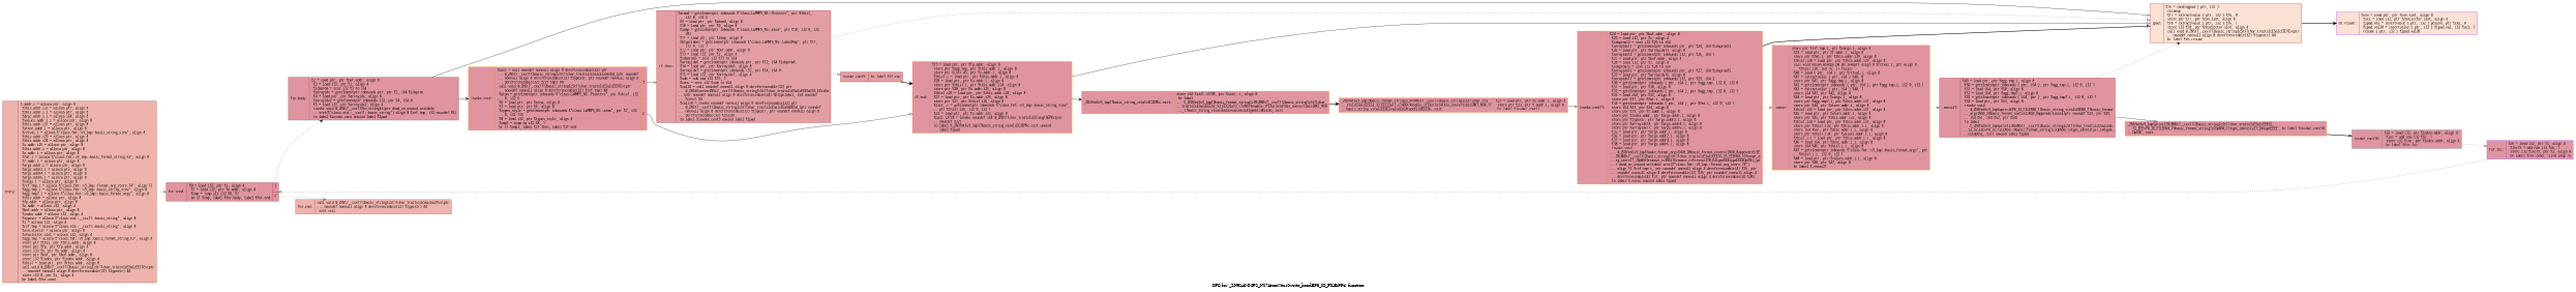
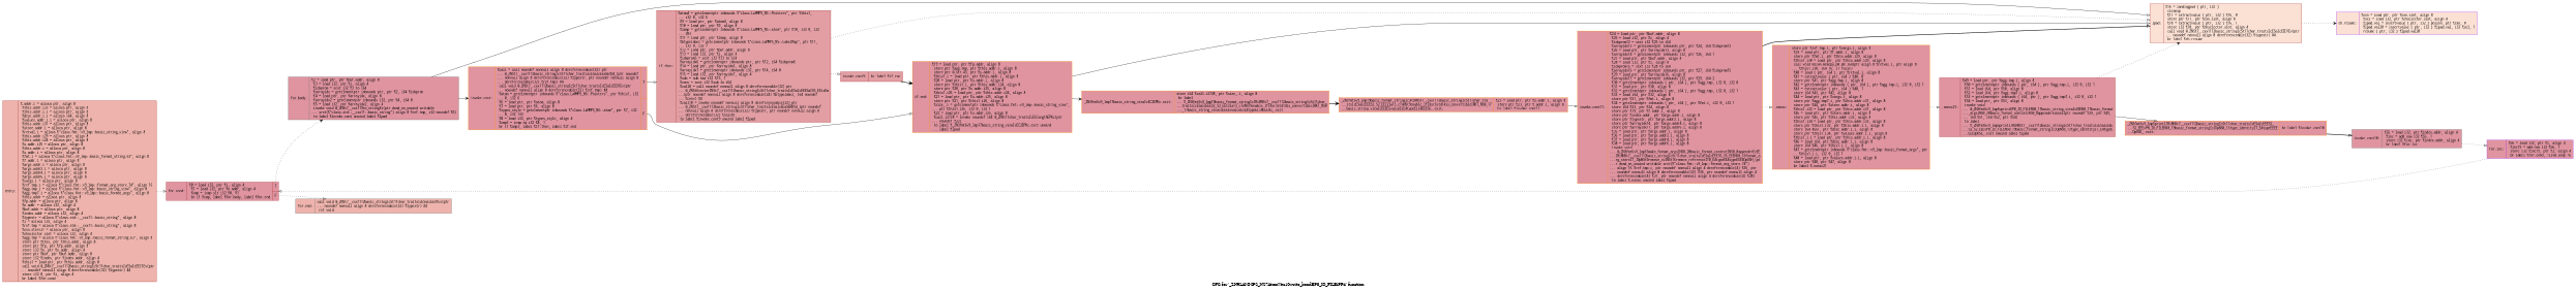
  digraph {
    label="CFG for '_ZN9LAMMPS_NS7AtomVec10write_bondEP8_IO_FILEiPPii' function"
    rankdir=LR
    node [color=darkorange fillcolor="#b70d2870" fontname=Courier shape=record style=filled]
    edge [arrowhead=onormal style=dotted]
    n1 [color=brown fillcolor="#d6524470" label="{entry:\l|  %.addr.i = alloca ptr, align 8\l  %this.addr.i33 = alloca ptr, align 8\l  %this.addr.i.i = alloca ptr, align 8\l  %desc.addr.i.i = alloca i64, align 8\l  %values.addr.i.i = alloca ptr, align 8\l  %this.addr.i31 = alloca ptr, align 8\l  %store.addr.i = alloca ptr, align 8\l  %retval.i = alloca %\"class.fmt::v9_lmp::basic_string_view\", align 8\l  %this.addr.i29 = alloca ptr, align 8\l  %this.addr.i24 = alloca ptr, align 8\l  %s.addr.i25 = alloca ptr, align 8\l  %this.addr.i = alloca ptr, align 8\l  %s.addr.i = alloca ptr, align 8\l  %fmt.i = alloca %\"class.fmt::v9_lmp::basic_format_string.63\", align 8\l  %f.addr.i = alloca ptr, align 8\l  %args.addr.i = alloca ptr, align 8\l  %args.addr2.i = alloca ptr, align 8\l  %args.addr4.i = alloca ptr, align 8\l  %args.addr6.i = alloca ptr, align 8\l  %vargs.i = alloca ptr, align 8\l  %ref.tmp.i = alloca %\"class.fmt::v9_lmp::format_arg_store.74\", align 16\l  %agg.tmp.i = alloca %\"class.fmt::v9_lmp::basic_string_view\", align 8\l  %agg.tmp7.i = alloca %\"class.fmt::v9_lmp::basic_format_args\", align 8\l  %this.addr = alloca ptr, align 8\l  %fp.addr = alloca ptr, align 8\l  %n.addr = alloca i32, align 4\l  %buf.addr = alloca ptr, align 8\l  %index.addr = alloca i32, align 4\l  %typestr = alloca %\"class.std::__cxx11::basic_string\", align 8\l  %i = alloca i32, align 4\l  %ref.tmp = alloca %\"class.std::__cxx11::basic_string\", align 8\l  %exn.storeIT = alloca ptr, align 8\l  %ehselector.slot = alloca i32, align 4\l  %agg.tmp = alloca %\"class.fmt::v9_lmp::basic_format_string.63\", align 8\l  store ptr %this, ptr %this.addr, align 8\l  store ptr %fp, ptr %fp.addr, align 8\l  store i32 %n, ptr %n.addr, align 4\l  store ptr %buf, ptr %buf.addr, align 8\l  store i32 %index, ptr %index.addr, align 4\l  %this1 = load ptr, ptr %this.addr, align 8\l  call void @_ZNSt7__cxx1112basic_stringIcSt11char_traitsIcESaIcEEC1Ev(ptr\l... noundef nonnull align 8 dereferenceable(32) %typestr) #4\l  store i32 0, ptr %i, align 4\l  br label %for.cond\l}"]
    n2 [color=brown label="{for.cond:\l|  %0 = load i32, ptr %i, align 4\l  %1 = load i32, ptr %n.addr, align 4\l  %cmp = icmp slt i32 %0, %1\l  br i1 %cmp, label %for.body, label %for.end\l|{<s0>T|<s1>F}}"]
    n3 [color=gray40 label="{for.body:\l|  %2 = load ptr, ptr %buf.addr, align 8\l  %3 = load i32, ptr %i, align 4\l  %idxprom = sext i32 %3 to i64\l  %arrayidx = getelementptr inbounds ptr, ptr %2, i64 %idxprom\l  %4 = load ptr, ptr %arrayidx, align 8\l  %arrayidx2 = getelementptr inbounds i32, ptr %4, i64 0\l  %5 = load i32, ptr %arrayidx2, align 4\l  invoke void @_ZNSt7__cxx119to_stringEi(ptr dead_on_unwind writable\l... sret(%\"class.std::__cxx11::basic_string\") align 8 %ref.tmp, i32 noundef %5)\l          to label %invoke.cont unwind label %lpad\l}"]
-   n4 [color=gray40 fillcolor="#d6524470" label="{for.end:\l|  call void @_ZNSt7__cxx1112basic_stringIcSt11char_traitsIcESaIcEED1Ev(ptr\l... noundef nonnull align 8 dereferenceable(32) %typestr) #4\l  slot void\l}"]
+   n4 [color=gray40 fillcolor="#d6524470" label="{for.end:\l|  call void @_ZNSt7__cxx1112basic_stringIcSt11char_traitsIcESaIcEED1Ev(ptr\l... noundef nonnull align 8 dereferenceable(32) %typestr) #4\l  ret void\l}"]
    n5 [label="{invoke.cont:\l|  %call = call noundef nonnull align 8 dereferenceable(32) ptr\l... @_ZNSt7__cxx1112basic_stringIcSt11char_traitsIcESaIcEEaSEOS4_(ptr noundef\l... nonnull align 8 dereferenceable(32) %typestr, ptr noundef nonnull align 8\l... dereferenceable(32) %ref.tmp) #4\l  call void @_ZNSt7__cxx1112basic_stringIcSt11char_traitsIcESaIcEED1Ev(ptr\l... noundef nonnull align 8 dereferenceable(32) %ref.tmp) #4\l  %atom = getelementptr inbounds %\"class.LAMMPS_NS::Pointers\", ptr %this1, i32\l... 0, i32 6\l  %6 = load ptr, ptr %atom, align 8\l  %7 = load ptr, ptr %6, align 8\l  %types_style = getelementptr inbounds %\"class.LAMMPS_NS::Atom\", ptr %7, i32\l... 0, i32 133\l  %8 = load i32, ptr %types_style, align 4\l  %cmp3 = icmp eq i32 %8, 1\l  br i1 %cmp3, label %if.then, label %if.end\l|{<s0>T|<s1>F}}"]
    n6 [color=brown fillcolor="#f7b99e70" label="{lpad:\l|  %16 = landingpad \{ ptr, i32 \}\l          cleanup\l  %17 = extractvalue \{ ptr, i32 \} %16, 0\l  store ptr %17, ptr %exn.slot, align 8\l  %18 = extractvalue \{ ptr, i32 \} %16, 1\l  store i32 %18, ptr %ehselector.slot, align 4\l  call void @_ZNSt7__cxx1112basic_stringIcSt11char_traitsIcESaIcEED1Ev(ptr\l... noundef nonnull align 8 dereferenceable(32) %typestr) #4\l  br label %eh.resume\l}"]
    n7 [color=brown fillcolor="#be242e70" label="{if.then:\l|  %atom4 = getelementptr inbounds %\"class.LAMMPS_NS::Pointers\", ptr %this1,\l... i32 0, i32 6\l  %9 = load ptr, ptr %atom4, align 8\l  %10 = load ptr, ptr %9, align 8\l  %lmap = getelementptr inbounds %\"class.LAMMPS_NS::Atom\", ptr %10, i32 0, i32\l... 203\l  %11 = load ptr, ptr %lmap, align 8\l  %btypelabel = getelementptr inbounds %\"class.LAMMPS_NS::LabelMap\", ptr %11,\l... i32 0, i32 7\l  %12 = load ptr, ptr %buf.addr, align 8\l  %13 = load i32, ptr %i, align 4\l  %idxprom5 = sext i32 %13 to i64\l  %arrayidx6 = getelementptr inbounds ptr, ptr %12, i64 %idxprom5\l  %14 = load ptr, ptr %arrayidx6, align 8\l  %arrayidx7 = getelementptr inbounds i32, ptr %14, i64 0\l  %15 = load i32, ptr %arrayidx7, align 4\l  %sub = sub nsw i32 %15, 1\l  %conv = sext i32 %sub to i64\l  %call8 = call noundef nonnull align 8 dereferenceable(32) ptr\l... @_ZNSt6vectorINSt7__cxx1112basic_stringIcSt11char_traitsIcESaIcEEESaIS5_EEixEm\l...(ptr noundef nonnull align 8 dereferenceable(24) %btypelabel, i64 noundef\l... %conv) #4\l  %call10 = invoke noundef nonnull align 8 dereferenceable(32) ptr\l... @_ZNSt7__cxx1112basic_stringIcSt11char_traitsIcESaIcEEaSERKS4_(ptr noundef\l... nonnull align 8 dereferenceable(32) %typestr, ptr noundef nonnull align 8\l... dereferenceable(32) %call8)\l          to label %invoke.cont9 unwind label %lpad\l}"]
    n8 [label="{if.end:\l|  %19 = load ptr, ptr %fp.addr, align 8\l  store ptr %agg.tmp, ptr %this.addr.i, align 8\l  store ptr @.str.43, ptr %s.addr.i, align 8\l  %this1.i = load ptr, ptr %this.addr.i, align 8\l  %20 = load ptr, ptr %s.addr.i, align 8\l  store ptr %this1.i, ptr %this.addr.i24, align 8\l  store ptr %20, ptr %s.addr.i25, align 8\l  %this1.i26 = load ptr, ptr %this.addr.i24, align 8\l  %21 = load ptr, ptr %s.addr.i25, align 8\l  store ptr %21, ptr %this1.i26, align 8\l  %size_.i = getelementptr inbounds %\"class.fmt::v9_lmp::basic_string_view\",\l... ptr %this1.i26, i32 0, i32 1\l  %22 = load ptr, ptr %s.addr.i25, align 8\l  %call.i2728 = invoke noundef i64 @_ZNSt11char_traitsIcE6lengthEPKc(ptr\l... noundef %22)\l          to label %_ZN3fmt6v9_lmp17basic_string_viewIcEC2EPKc.exit unwind\l... label %lpad\l}"]
    n9 [color=purple fillcolor="#f7b99e70" label="{eh.resume:\l|  %exn = load ptr, ptr %exn.slot, align 8\l  %sel = load i32, ptr %ehselector.slot, align 4\l  %lpad.val = insertvalue \{ ptr, i32 \} poison, ptr %exn, 0\l  %lpad.val20 = insertvalue \{ ptr, i32 \} %lpad.val, i32 %sel, 1\l  resume \{ ptr, i32 \} %lpad.val20\l}"]
    n10 [color=brown fillcolor="#be242e70" label="{invoke.cont9:\l|  br label %if.end\l}"]
    n11 [label="{_ZN3fmt6v9_lmp17basic_string_viewIcEC2EPKc.exit:\l|  store i64 %call.i2728, ptr %size_.i, align 8\l  br label\l... %_ZN3fmt6v9_lmp19basic_format_stringIcJRiRNSt7__cxx1112basic_stringIcSt11char_\l...traitsIcESaIcEEES2_S2_EEC2IA13_cTnNSt9enable_ifIXsr3std14is_convertibleIRKT_NS0\l..._17basic_string_viewIcEEEE5valueEiE4typeELi0EEESG_.exit\l}"]
    n12 [label="{_ZN3fmt6v9_lmp19basic_format_stringIcJRiRNSt7__cxx1112basic_stringIcSt11char_tra\l...itsIcESaIcEEES2_S2_EEC2IA13_cTnNSt9enable_ifIXsr3std14is_convertibleIRKT_NS0_17\l...basic_string_viewIcEEEE5valueEiE4typeELi0EEESG_.exit:\l|  %23 = load ptr, ptr %s.addr.i, align 8\l  store ptr %23, ptr %.addr.i, align 8\l  br label %invoke.cont11\l}"]
    n13 [label="{invoke.cont11:\l|  %24 = load ptr, ptr %buf.addr, align 8\l  %25 = load i32, ptr %i, align 4\l  %idxprom12 = sext i32 %25 to i64\l  %arrayidx13 = getelementptr inbounds ptr, ptr %24, i64 %idxprom12\l  %26 = load ptr, ptr %arrayidx13, align 8\l  %arrayidx14 = getelementptr inbounds i32, ptr %26, i64 1\l  %27 = load ptr, ptr %buf.addr, align 8\l  %28 = load i32, ptr %i, align 4\l  %idxprom15 = sext i32 %28 to i64\l  %arrayidx16 = getelementptr inbounds ptr, ptr %27, i64 %idxprom15\l  %29 = load ptr, ptr %arrayidx16, align 8\l  %arrayidx17 = getelementptr inbounds i32, ptr %29, i64 2\l  %30 = getelementptr inbounds \{ ptr, i64 \}, ptr %agg.tmp, i32 0, i32 0\l  %31 = load ptr, ptr %30, align 8\l  %32 = getelementptr inbounds \{ ptr, i64 \}, ptr %agg.tmp, i32 0, i32 1\l  %33 = load i64, ptr %32, align 8\l  store ptr %31, ptr %fmt.i, align 8\l  %34 = getelementptr inbounds \{ ptr, i64 \}, ptr %fmt.i, i32 0, i32 1\l  store i64 %33, ptr %34, align 8\l  store ptr %19, ptr %f.addr.i, align 8\l  store ptr %index.addr, ptr %args.addr.i, align 8\l  store ptr %typestr, ptr %args.addr2.i, align 8\l  store ptr %arrayidx14, ptr %args.addr4.i, align 8\l  store ptr %arrayidx17, ptr %args.addr6.i, align 8\l  %35 = load ptr, ptr %args.addr.i, align 8\l  %36 = load ptr, ptr %args.addr2.i, align 8\l  %37 = load ptr, ptr %args.addr4.i, align 8\l  %38 = load ptr, ptr %args.addr6.i, align 8\l  invoke void\l... @_ZN3fmt6v9_lmp16make_format_argsINS0_20basic_format_contextINS0_8appenderEcEE\l...JRiRNSt7__cxx1112basic_stringIcSt11char_traitsIcESaIcEEES5_S5_EEENS0_16format_a\l...rg_storeIT_JDpNSt9remove_cvINSt16remove_referenceIT0_E4typeEE4typeEEEEDpOSH_(pt\l...r dead_on_unwind writable sret(%\"class.fmt::v9_lmp::format_arg_store.74\")\l... align 16 %ref.tmp.i, ptr noundef nonnull align 4 dereferenceable(4) %35, ptr\l... noundef nonnull align 8 dereferenceable(32) %36, ptr noundef nonnull align 4\l... dereferenceable(4) %37, ptr noundef nonnull align 4 dereferenceable(4) %38)\l          to label %.noexc unwind label %lpad\l}"]
    n14 [label="{.noexc:\l|  store ptr %ref.tmp.i, ptr %vargs.i, align 8\l  %39 = load ptr, ptr %f.addr.i, align 8\l  store ptr %fmt.i, ptr %this.addr.i29, align 8\l  %this1.i30 = load ptr, ptr %this.addr.i29, align 8\l  call void @llvm.memcpy.p0.p0.i64(ptr align 8 %retval.i, ptr align 8\l... %this1.i30, i64 16, i1 false)\l  %40 = load \{ ptr, i64 \}, ptr %retval.i, align 8\l  %41 = extractvalue \{ ptr, i64 \} %40, 0\l  store ptr %41, ptr %agg.tmp.i, align 8\l  %42 = getelementptr inbounds \{ ptr, i64 \}, ptr %agg.tmp.i, i32 0, i32 1\l  %43 = extractvalue \{ ptr, i64 \} %40, 1\l  store i64 %43, ptr %42, align 8\l  %44 = load ptr, ptr %vargs.i, align 8\l  store ptr %agg.tmp7.i, ptr %this.addr.i31, align 8\l  store ptr %44, ptr %store.addr.i, align 8\l  %this1.i32 = load ptr, ptr %this.addr.i31, align 8\l  %45 = load ptr, ptr %store.addr.i, align 8\l  store ptr %45, ptr %this.addr.i33, align 8\l  %this1.i34 = load ptr, ptr %this.addr.i33, align 8\l  store ptr %this1.i32, ptr %this.addr.i.i, align 8\l  store i64 4561, ptr %desc.addr.i.i, align 8\l  store ptr %this1.i34, ptr %values.addr.i.i, align 8\l  %this1.i.i = load ptr, ptr %this.addr.i.i, align 8\l  %46 = load i64, ptr %desc.addr.i.i, align 8\l  store i64 %46, ptr %this1.i.i, align 8\l  %47 = getelementptr inbounds %\"class.fmt::v9_lmp::basic_format_args\", ptr\l... %this1.i.i, i32 0, i32 1\l  %48 = load ptr, ptr %values.addr.i.i, align 8\l  store ptr %48, ptr %47, align 8\l  br label %.noexc21\l}"]
    n15 [color=brown label="{.noexc21:\l|  %49 = load ptr, ptr %agg.tmp.i, align 8\l  %50 = getelementptr inbounds \{ ptr, i64 \}, ptr %agg.tmp.i, i32 0, i32 1\l  %51 = load i64, ptr %50, align 8\l  %52 = load i64, ptr %agg.tmp7.i, align 8\l  %53 = getelementptr inbounds \{ i64, ptr \}, ptr %agg.tmp7.i, i32 0, i32 1\l  %54 = load ptr, ptr %53, align 8\l  invoke void\l... @_ZN3fmt6v9_lmp6vprintEP8_IO_FILENS0_17basic_string_viewIcEENS0_17basic_format\l..._argsINS0_20basic_format_contextINS0_8appenderEcEEEE(ptr noundef %39, ptr %49,\l... i64 %51, i64 %52, ptr %54)\l          to label\l... %_ZN3fmt6v9_lmp5printIJRiRNSt7__cxx1112basic_stringIcSt11char_traitsIcESaIcEEE\l...S2_S2_EEEvP8_IO_FILENS0_19basic_format_stringIcJDpNS0_13type_identityIT_E4typeE\l...EEEDpOSE_.exit unwind label %lpad\l}"]
    n16 [label="{_ZN3fmt6v9_lmp5printIJRiRNSt7__cxx1112basic_stringIcSt11char_traitsIcESaIcEEES2_\l...S2_EEEvP8_IO_FILENS0_19basic_format_stringIcJDpNS0_13type_identityIT_E4typeEEEE\l...DpOSE_.exit:\l|  br label %invoke.cont18\l}"]
    n17 [color=gray40 label="{invoke.cont18:\l|  %55 = load i32, ptr %index.addr, align 4\l  %inc = add nsw i32 %55, 1\l  store i32 %inc, ptr %index.addr, align 4\l  br label %for.inc\l}"]
    n18 [color=purple label="{for.inc:\l|  %56 = load i32, ptr %i, align 4\l  %inc19 = add nsw i32 %56, 1\l  store i32 %inc19, ptr %i, align 4\l  br label %for.cond, !llvm.loop !6\l}"]
    n1 -> n2
    n2 -> n3 [arrowhead=vee tailport=s0]
    n2 -> n4 [tailport=s1]
    n3 -> n5 [arrowhead=vee style=solid]
    n3 -> n6 [style=solid]
    n5 -> n7 [style=solid tailport=s0]
    n5 -> n8 [style=solid tailport=s1]
-   n6 -> n9 [arrowhead=vee style=bold]
+   n6 -> n9 [arrowhead=vee]
    n7 -> n6
    n7 -> n10
    n8 -> n6 [style=solid]
    n8 -> n11 [arrowhead=vee style=solid]
    n10 -> n8 [arrowhead=vee style=bold]
    n11 -> n12 [arrowhead=vee style=bold]
    n12 -> n13 [style=solid]
    n13 -> n6 [style=bold]
    n13 -> n14
    n14 -> n15
    n15 -> n6 [arrowhead=vee]
    n15 -> n16 [style=solid]
    n16 -> n17 [style=bold]
    n17 -> n18
    n18 -> n2
  }
